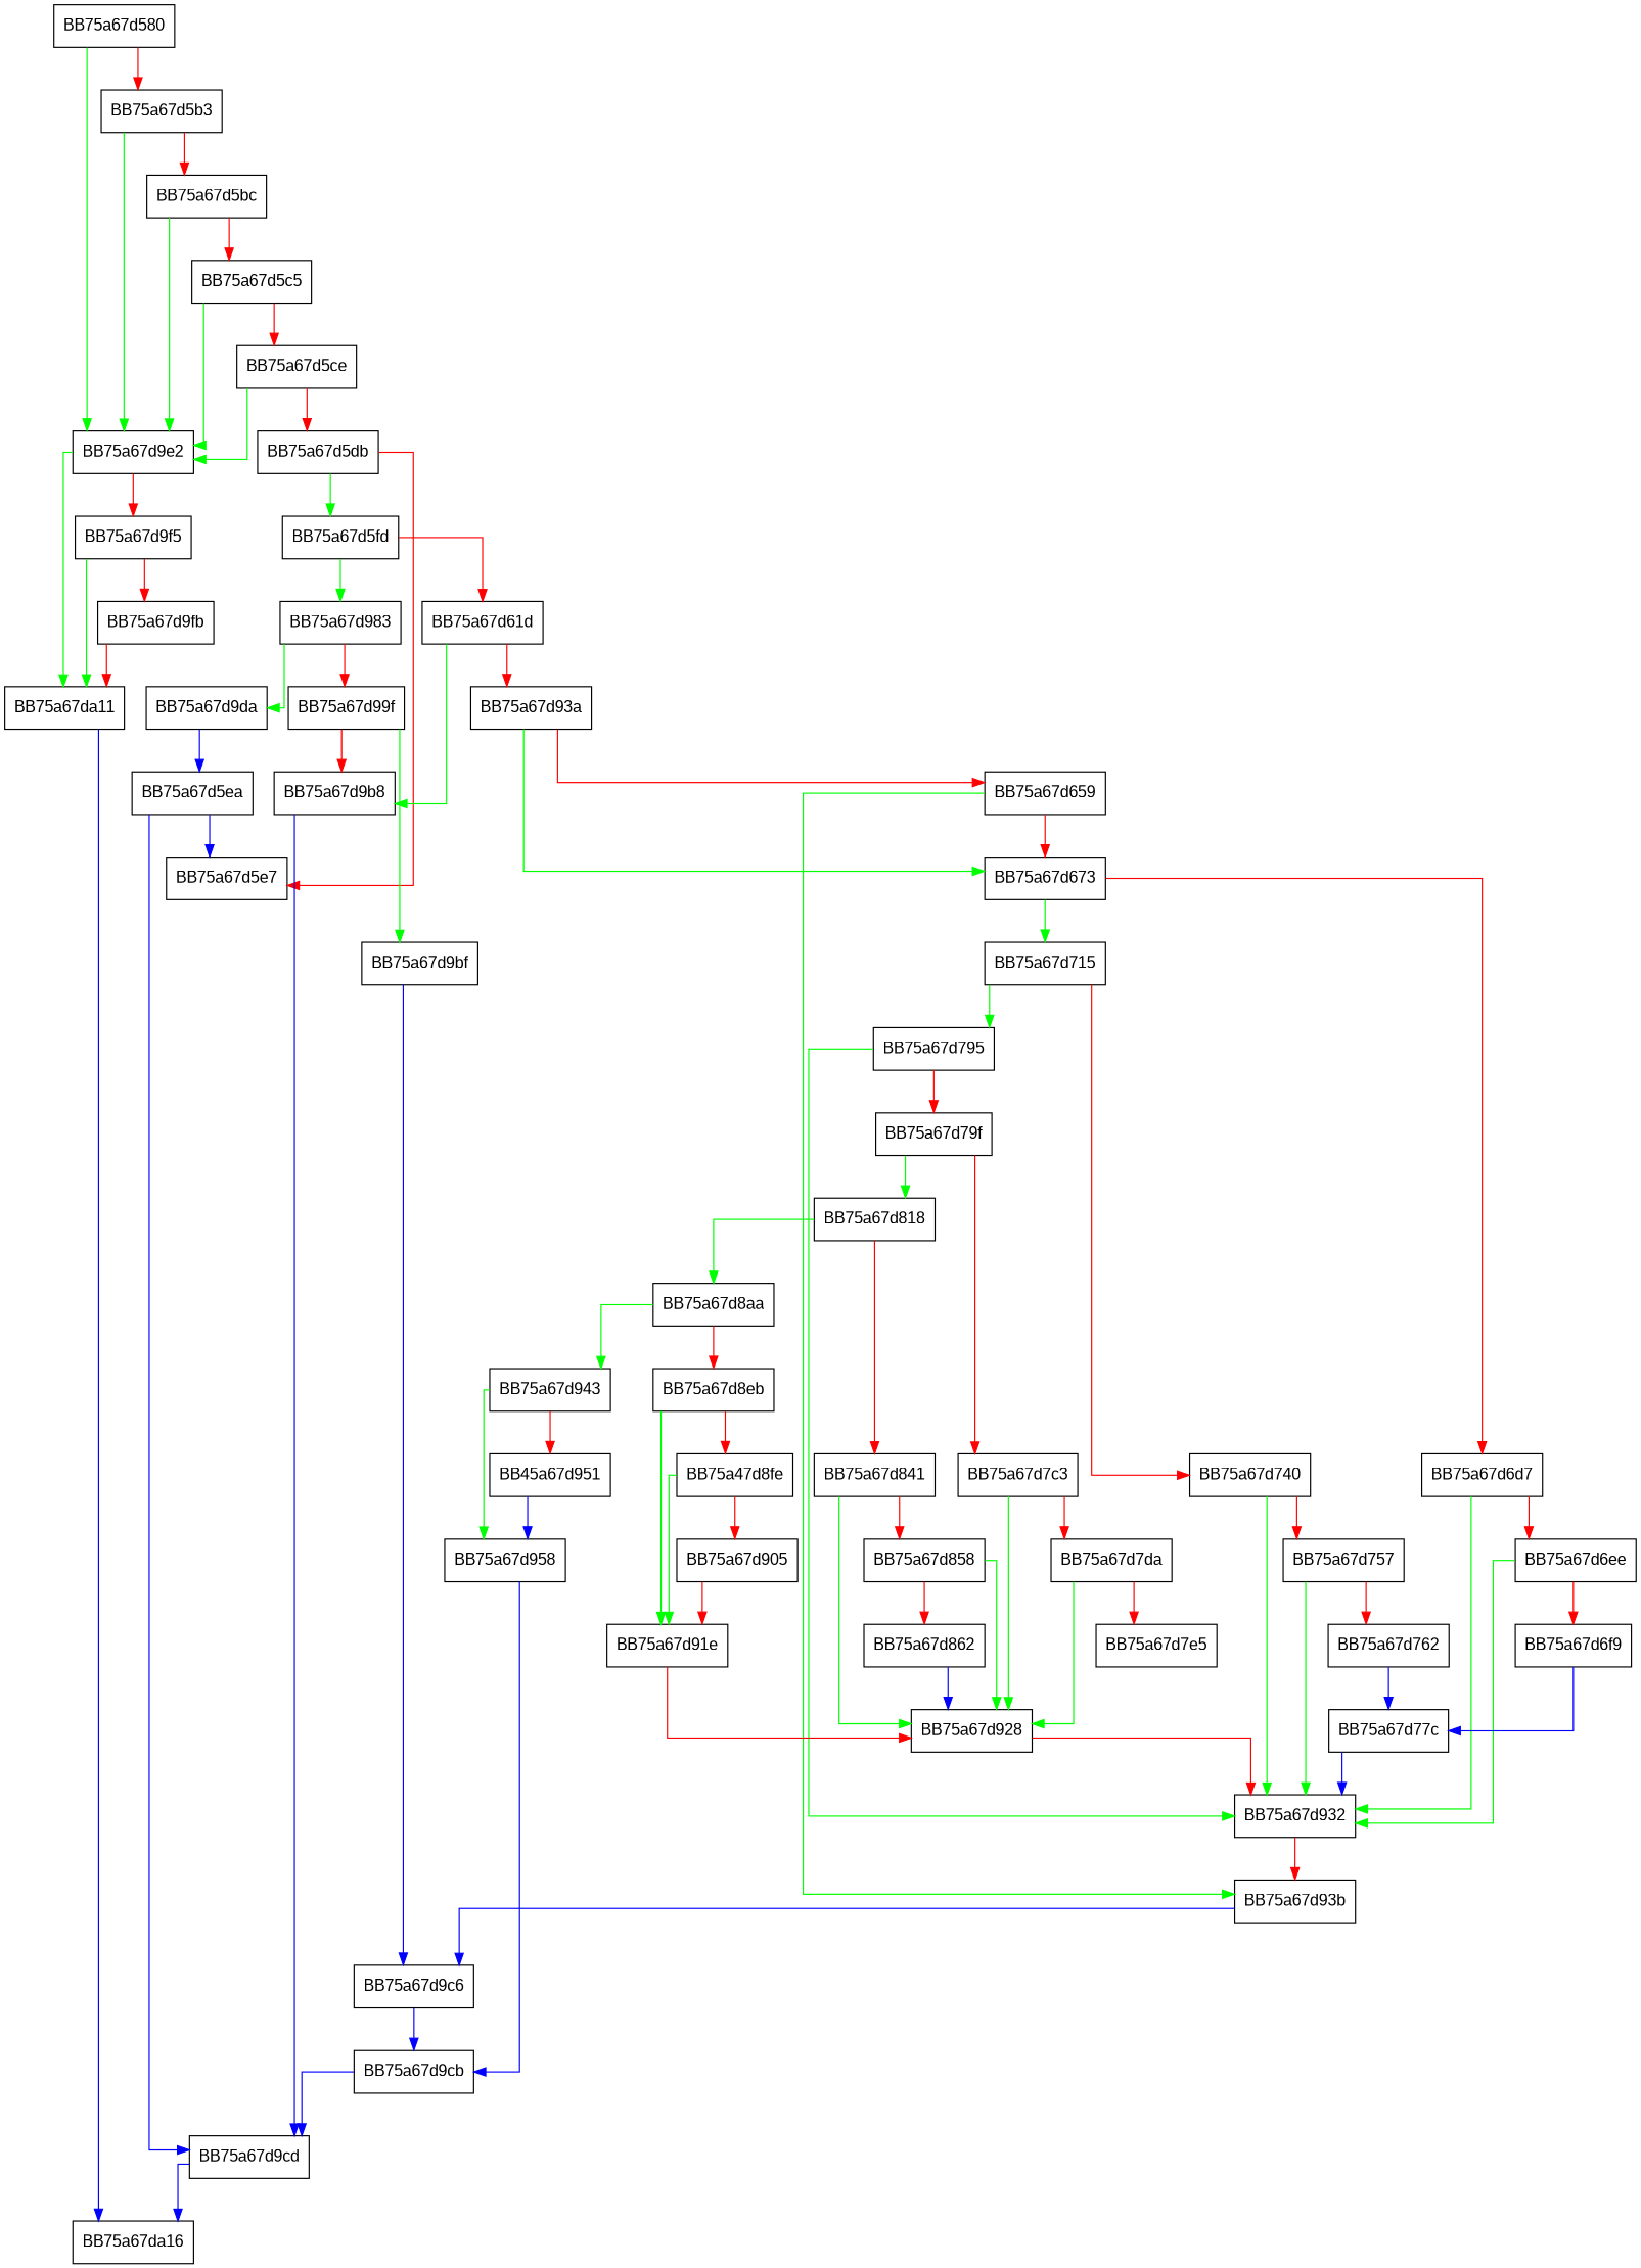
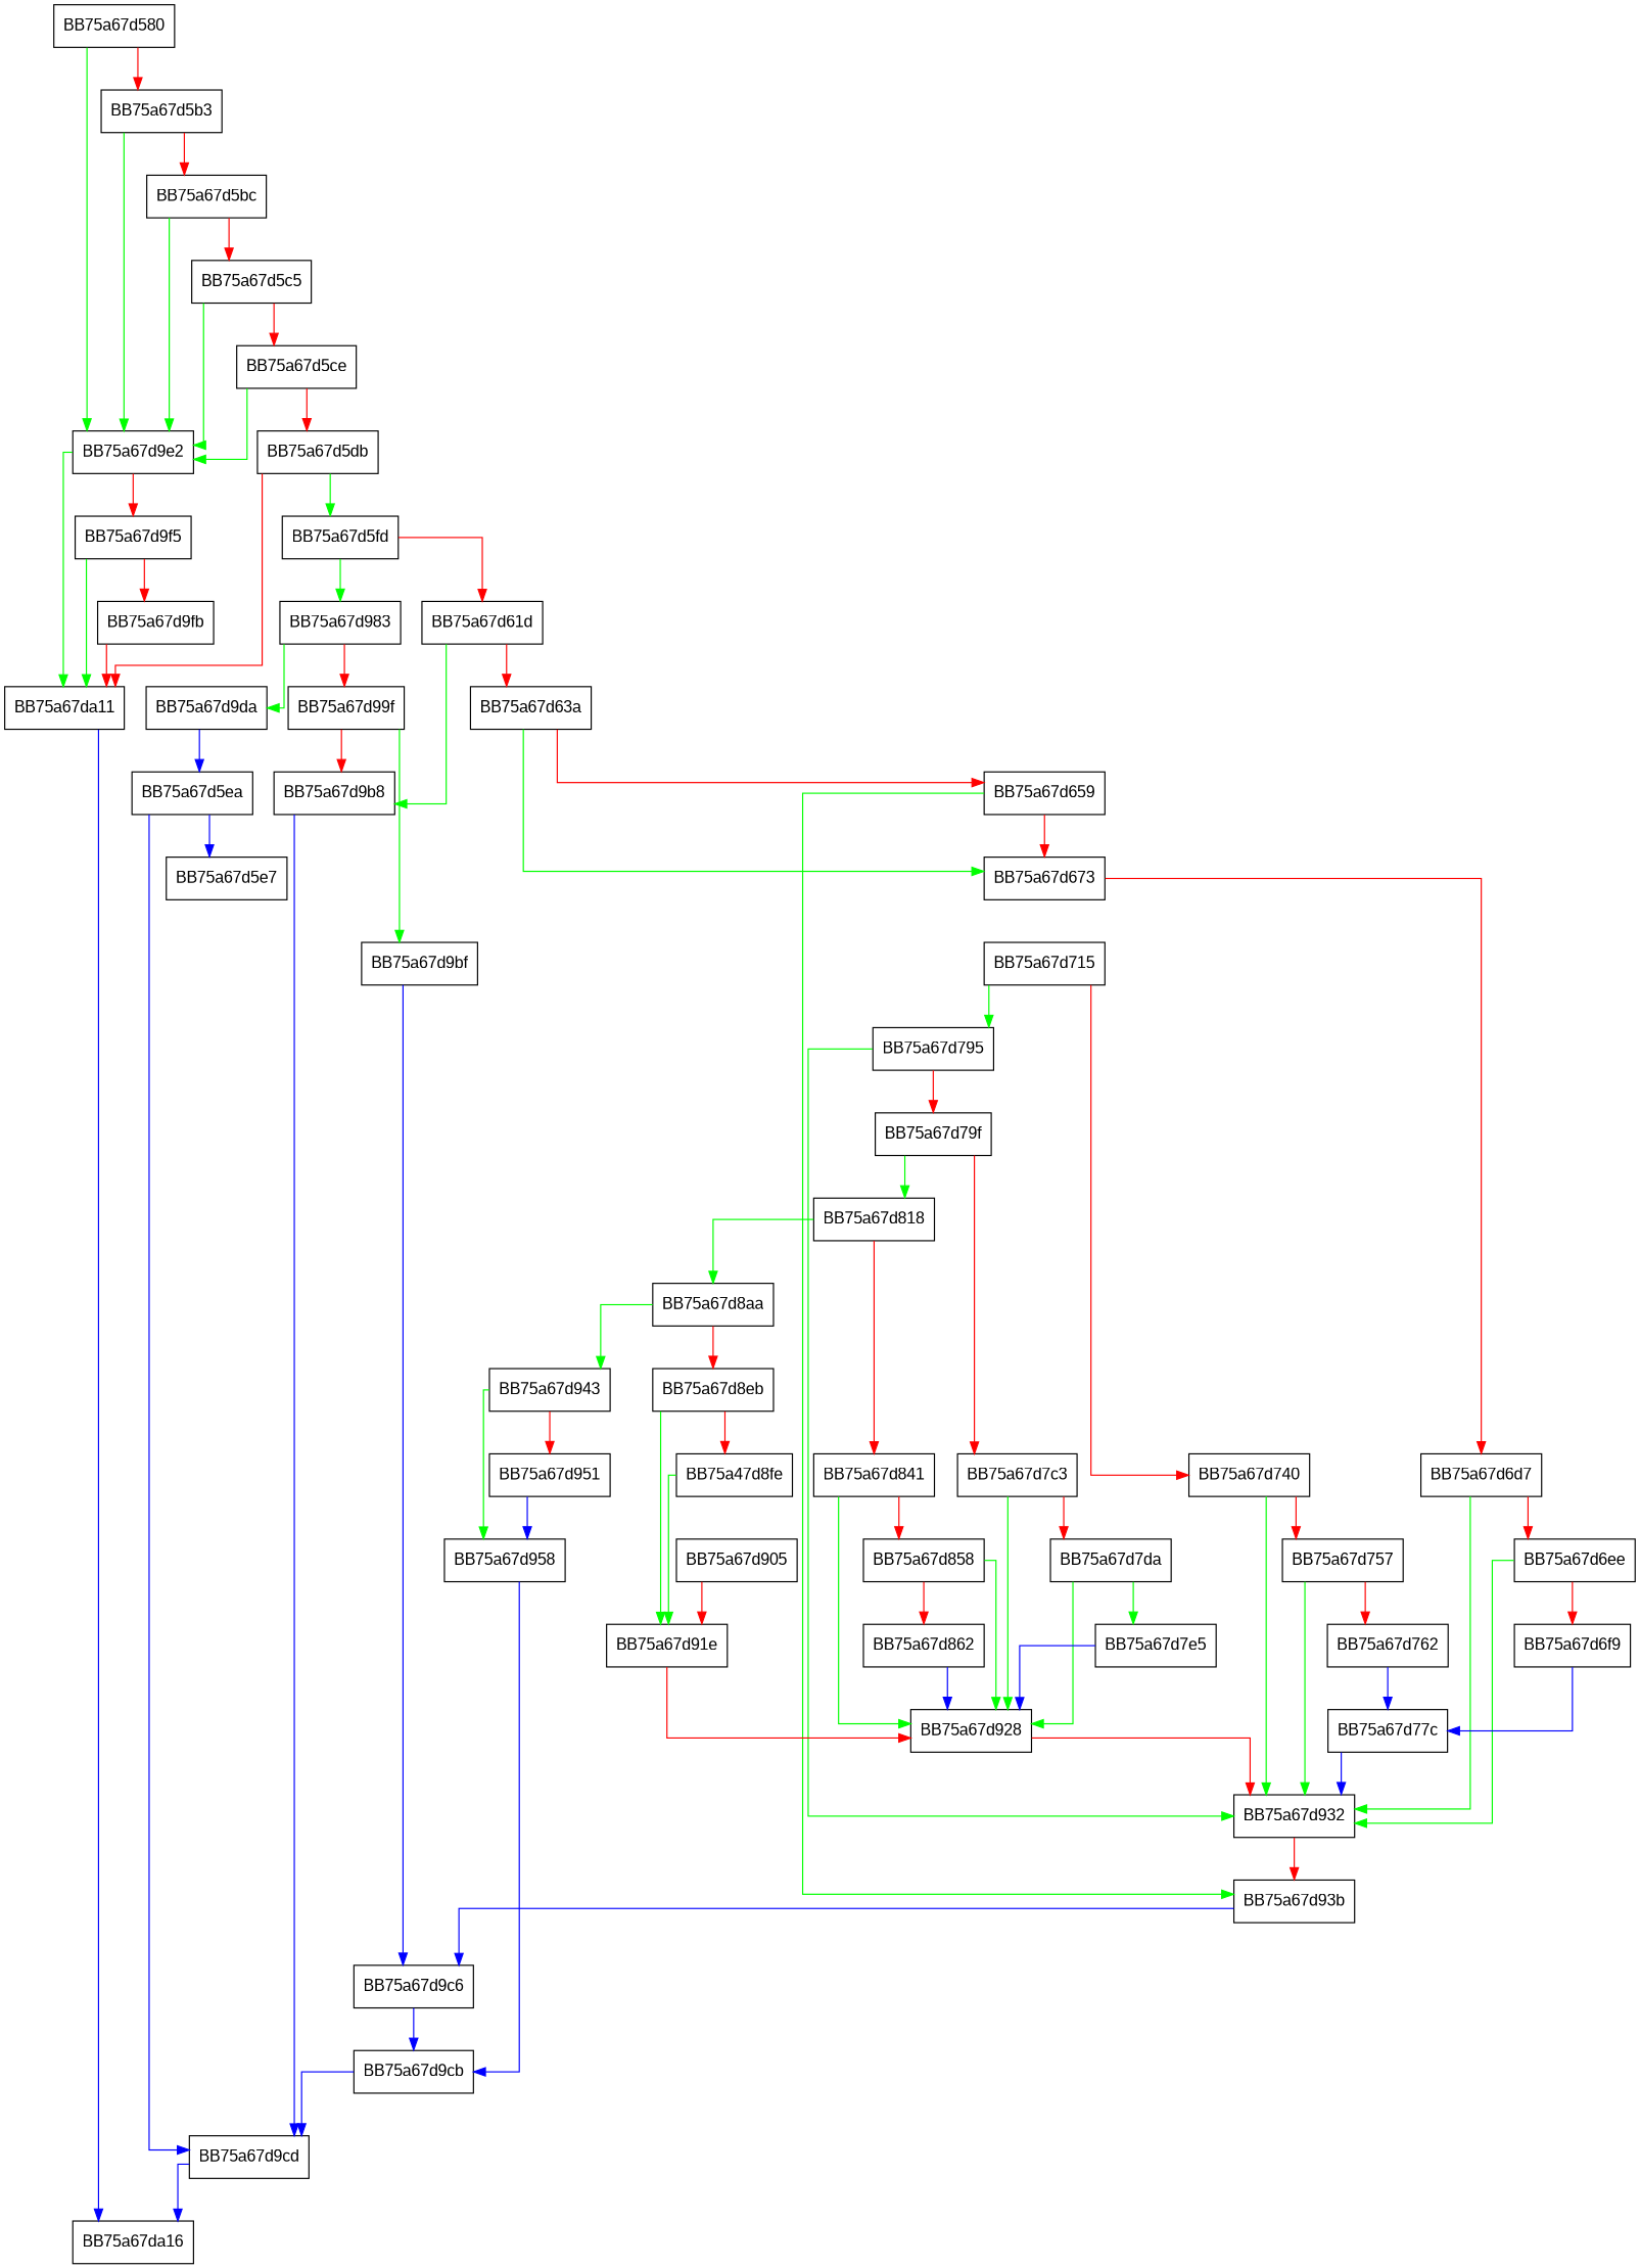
  digraph {
    fontname="Liberation Sans"
    splines=ortho
    node [fontname="Liberation Sans" shape=box]
    edge [color=red fontname="Liberation Sans"]
    BB75a67d580
    BB75a67d9e2
    BB75a67d5b3
    BB75a67da11
    BB75a67d9f5
    BB75a67d5bc
    BB75a67da16
    BB75a67d9fb
    BB75a67d5c5
    BB75a67d5ce
    BB75a67d5db
    BB75a67d5fd
    BB75a67d5e7
    BB75a67d983
    BB75a67d61d
    BB75a67d9da
    BB75a67d99f
    BB75a67d9b8
-   BB75a67d63a [label=BB75a67d93a]
+   BB75a67d63a
    BB75a67d5ea
    BB75a67d9cd
    BB75a67d9bf
    BB75a67d673
    BB75a67d659
    BB75a67d715
    BB75a67d6d7
    BB75a67d93b
    BB75a67d795
    BB75a67d740
    BB75a67d932
    BB75a67d6ee
    BB75a67d9c6
    BB75a67d9cb
    BB75a67d79f
    BB75a67d757
    BB75a67d6f9
    BB75a67d77c
    BB75a67d818
    BB75a67d7c3
    BB75a67d762
    BB75a67d8aa
    BB75a67d841
    BB75a67d928
    BB75a67d7da
    BB75a67d943
    BB75a67d8eb
    BB75a67d858
    BB75a67d7e5
    BB75a67d958
-   BB75a67d951 [label=BB45a67d951]
+   BB75a67d951
    BB75a67d91e
    n52 [label=BB75a47d8fe]
    BB75a67d862
    BB75a67d905
    BB75a67d580 -> BB75a67d9e2 [color=green]
    BB75a67d580 -> BB75a67d5b3
    BB75a67d9e2 -> BB75a67da11 [color=green]
    BB75a67d9e2 -> BB75a67d9f5
    BB75a67d5b3 -> BB75a67d9e2 [color=green]
    BB75a67d5b3 -> BB75a67d5bc
    BB75a67da11 -> BB75a67da16 [color=blue]
    BB75a67d9f5 -> BB75a67da11 [color=green]
    BB75a67d9f5 -> BB75a67d9fb
    BB75a67d5bc -> BB75a67d9e2 [color=green]
    BB75a67d5bc -> BB75a67d5c5
    BB75a67d9fb -> BB75a67da11
    BB75a67d5c5 -> BB75a67d9e2 [color=green]
    BB75a67d5c5 -> BB75a67d5ce
    BB75a67d5ce -> BB75a67d9e2 [color=green]
    BB75a67d5ce -> BB75a67d5db
    BB75a67d5db -> BB75a67d5fd [color=green]
-   BB75a67d5db -> BB75a67d5e7
+   BB75a67d5db -> BB75a67da11
    BB75a67d5fd -> BB75a67d983 [color=green]
    BB75a67d5fd -> BB75a67d61d
    BB75a67d983 -> BB75a67d9da [color=green]
    BB75a67d983 -> BB75a67d99f
    BB75a67d61d -> BB75a67d9b8 [color=green]
    BB75a67d61d -> BB75a67d63a
    BB75a67d9da -> BB75a67d5ea [color=blue]
    BB75a67d99f -> BB75a67d9b8
    BB75a67d99f -> BB75a67d9bf [color=green]
    BB75a67d9b8 -> BB75a67d9cd [color=blue]
    BB75a67d63a -> BB75a67d673 [color=green]
    BB75a67d63a -> BB75a67d659
    BB75a67d5ea -> BB75a67d5e7 [color=blue]
    BB75a67d5ea -> BB75a67d9cd [color=blue]
    BB75a67d9cd -> BB75a67da16 [color=blue]
    BB75a67d9bf -> BB75a67d9c6 [color=blue]
-   BB75a67d673 -> BB75a67d715 [color=green]
    BB75a67d673 -> BB75a67d6d7
    BB75a67d659 -> BB75a67d673
    BB75a67d659 -> BB75a67d93b [color=green]
    BB75a67d715 -> BB75a67d795 [color=green]
    BB75a67d715 -> BB75a67d740
    BB75a67d6d7 -> BB75a67d932 [color=green]
    BB75a67d6d7 -> BB75a67d6ee
    BB75a67d93b -> BB75a67d9c6 [color=blue]
    BB75a67d795 -> BB75a67d932 [color=green]
    BB75a67d795 -> BB75a67d79f
    BB75a67d740 -> BB75a67d932 [color=green]
    BB75a67d740 -> BB75a67d757
    BB75a67d932 -> BB75a67d93b
    BB75a67d6ee -> BB75a67d932 [color=green]
    BB75a67d6ee -> BB75a67d6f9
    BB75a67d9c6 -> BB75a67d9cb [color=blue]
    BB75a67d9cb -> BB75a67d9cd [color=blue]
    BB75a67d79f -> BB75a67d818 [color=green]
    BB75a67d79f -> BB75a67d7c3
    BB75a67d757 -> BB75a67d932 [color=green]
    BB75a67d757 -> BB75a67d762
    BB75a67d6f9 -> BB75a67d77c [color=blue]
    BB75a67d77c -> BB75a67d932 [color=blue]
    BB75a67d818 -> BB75a67d8aa [color=green]
    BB75a67d818 -> BB75a67d841
    BB75a67d7c3 -> BB75a67d928 [color=green]
    BB75a67d7c3 -> BB75a67d7da
    BB75a67d762 -> BB75a67d77c [color=blue]
    BB75a67d8aa -> BB75a67d943 [color=green]
    BB75a67d8aa -> BB75a67d8eb
    BB75a67d841 -> BB75a67d928 [color=green]
    BB75a67d841 -> BB75a67d858
    BB75a67d928 -> BB75a67d932
    BB75a67d7da -> BB75a67d928 [color=green]
-   BB75a67d7da -> BB75a67d7e5
+   BB75a67d7da -> BB75a67d7e5 [color=green]
    BB75a67d943 -> BB75a67d958 [color=green]
    BB75a67d943 -> BB75a67d951
    BB75a67d8eb -> BB75a67d91e [color=green]
    BB75a67d8eb -> n52
    BB75a67d858 -> BB75a67d928 [color=green]
    BB75a67d858 -> BB75a67d862
+   BB75a67d7e5 -> BB75a67d928 [color=blue]
    BB75a67d958 -> BB75a67d9cb [color=blue]
    BB75a67d951 -> BB75a67d958 [color=blue]
    BB75a67d91e -> BB75a67d928
    n52 -> BB75a67d91e [color=green]
-   n52 -> BB75a67d905
    BB75a67d862 -> BB75a67d928 [color=blue]
    BB75a67d905 -> BB75a67d91e
  }
